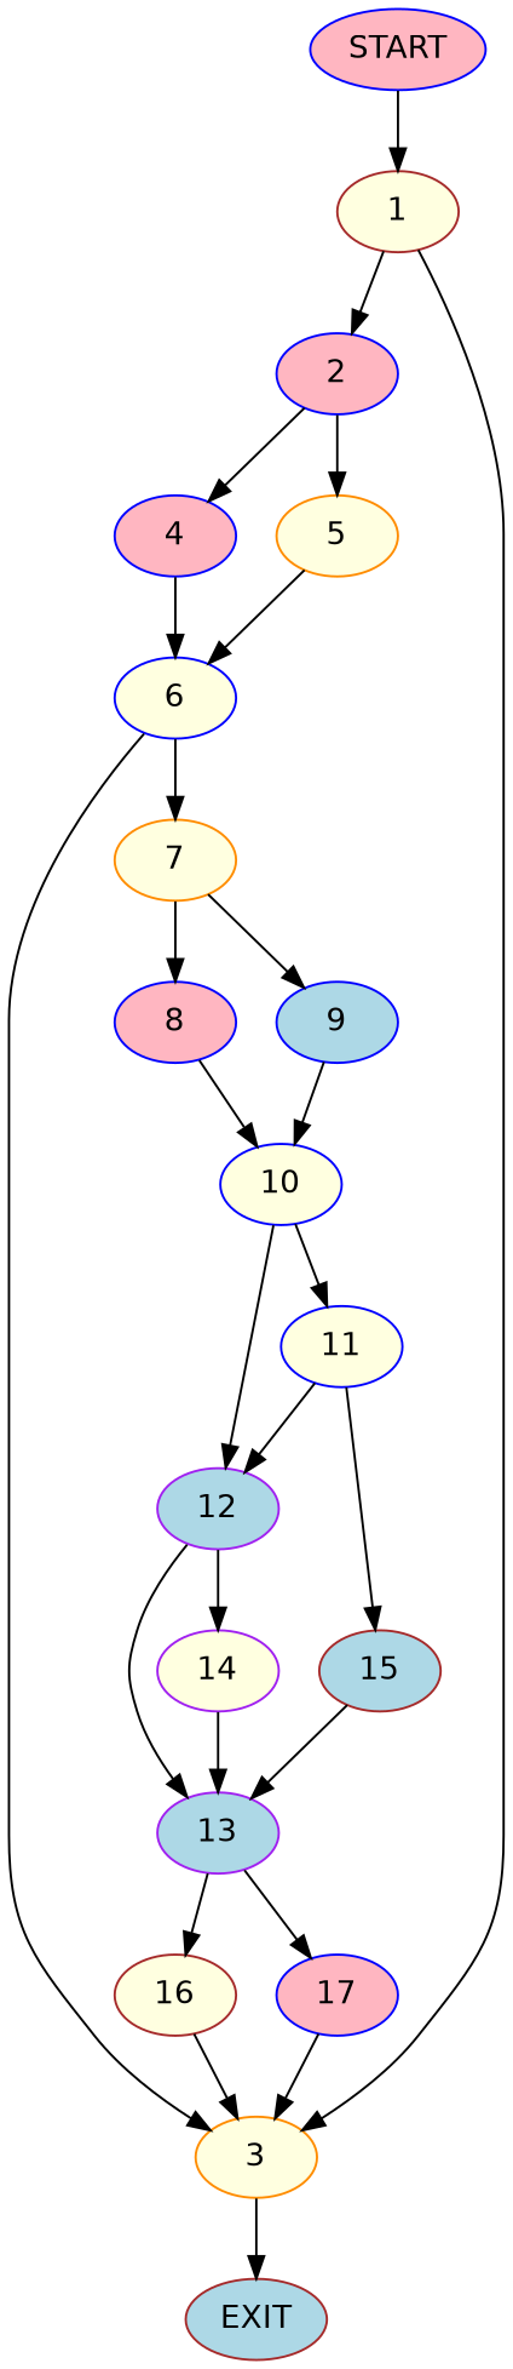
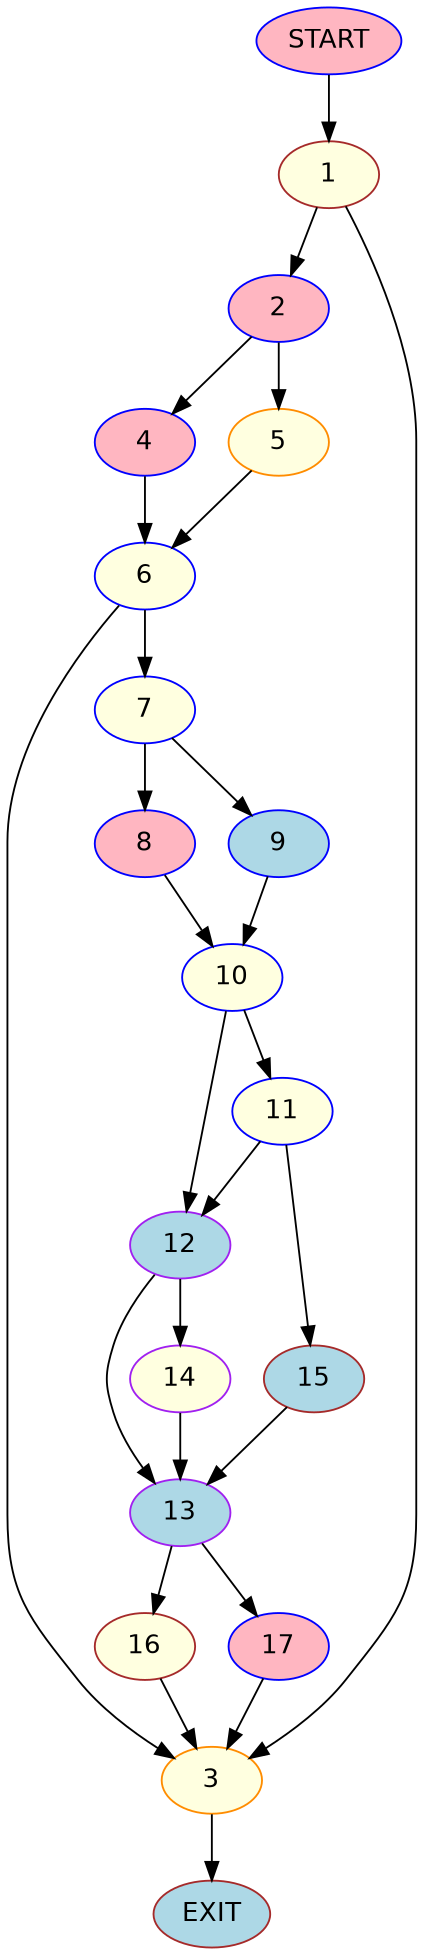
  digraph {
    fontname="DejaVu Sans"
    node [color=blue fillcolor=lightyellow fontname="DejaVu Sans" style=filled]
    edge [fontname="DejaVu Sans"]
    n1 [fillcolor=lightpink label=START]
    1 [color=brown]
    2 [fillcolor=lightpink]
    3 [color=darkorange]
    n5 [color=brown fillcolor=lightblue label=EXIT]
    4 [fillcolor=lightpink]
    5 [color=darkorange]
    6
-   7 [color=darkorange]
+   7
    8 [fillcolor=lightpink]
    9 [fillcolor=lightblue]
    10
    11
    12 [color=purple fillcolor=lightblue]
    15 [color=brown fillcolor=lightblue]
    13 [color=purple fillcolor=lightblue]
    14 [color=purple]
    16 [color=brown]
    17 [fillcolor=lightpink]
    n1 -> 1
    1 -> 2
    1 -> 3
    2 -> 4
    2 -> 5
    3 -> n5
    4 -> 6
    5 -> 6
    6 -> 3
    6 -> 7
    7 -> 8
    7 -> 9
    8 -> 10
    9 -> 10
    10 -> 11
    10 -> 12
    11 -> 12
    11 -> 15
    12 -> 13
    12 -> 14
    15 -> 13
    13 -> 16
    13 -> 17
    14 -> 13
    16 -> 3
    17 -> 3
  }
